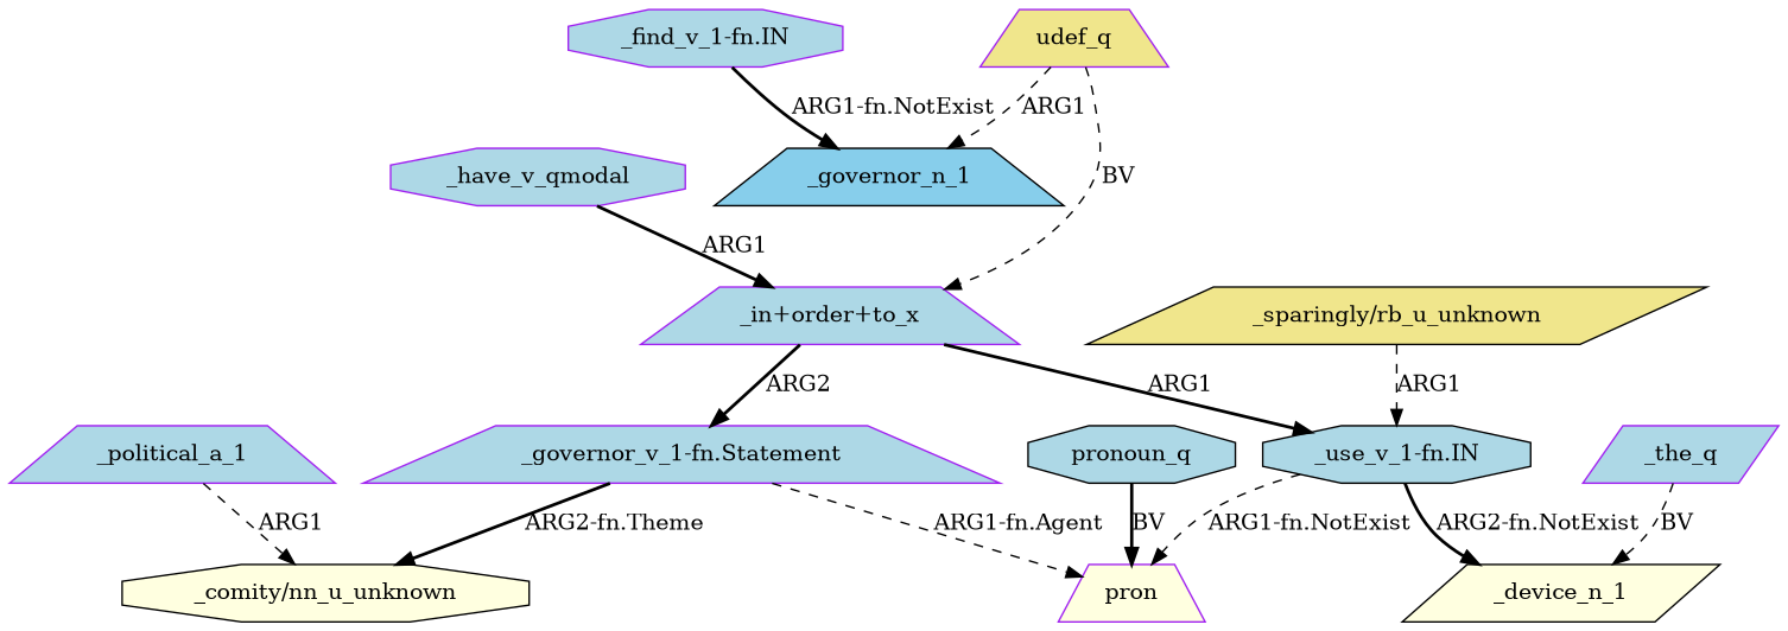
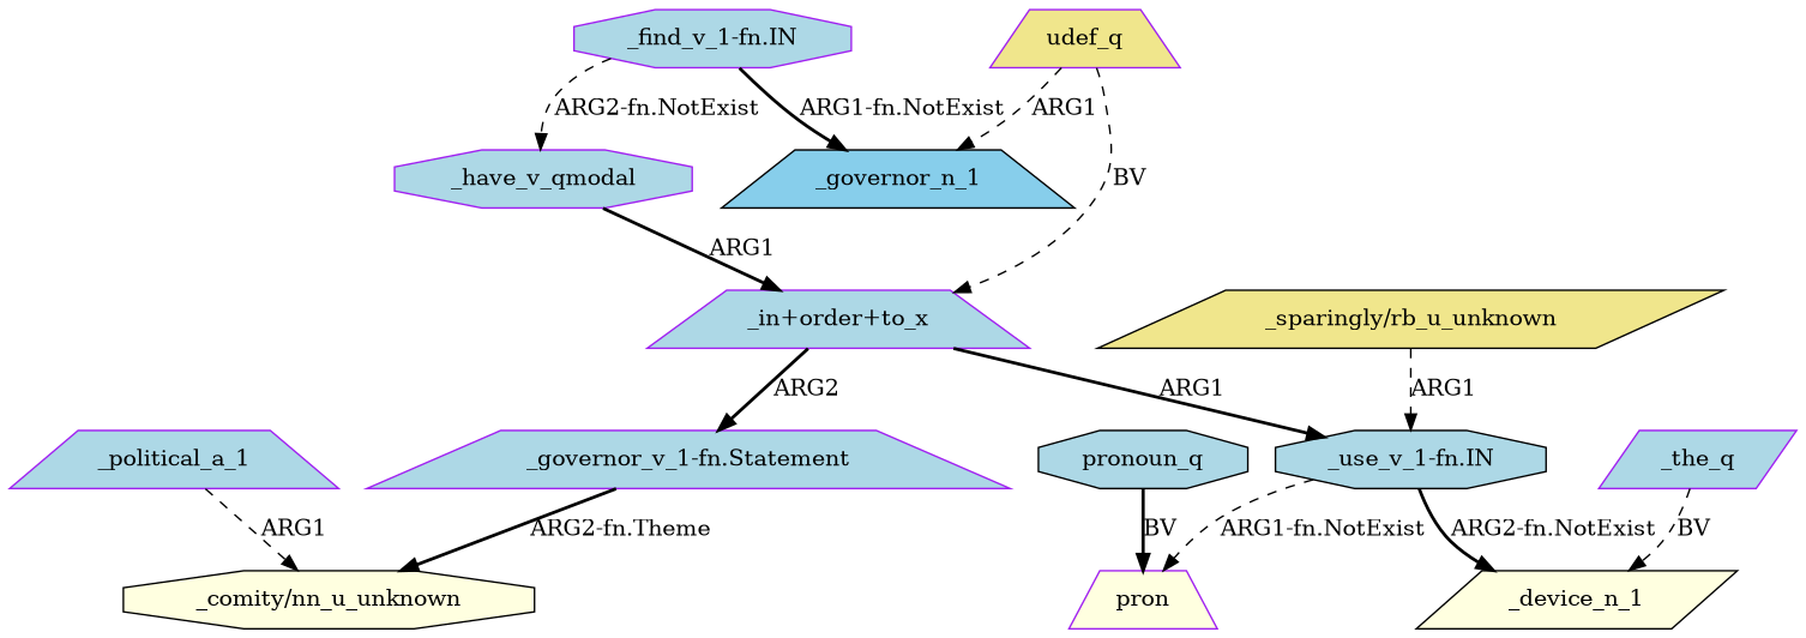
  digraph {
    node [color=purple fillcolor=lightblue shape=trapezium style=filled]
    edge [style=dashed]
    "_sparingly/rb_u_unknown" [color=black fillcolor=khaki shape=parallelogram]
    "_use_v_1-fn.IN" [color=black shape=octagon]
    pron [fillcolor=lightyellow]
    _device_n_1 [color=black fillcolor=lightyellow shape=parallelogram]
    "_find_v_1-fn.IN" [shape=octagon]
    _have_v_qmodal [shape=octagon]
    _governor_n_1 [color=black fillcolor=skyblue]
    "_in+order+to_x"
    n9 [label="_governor_v_1-fn.Statement"]
    udef_q [fillcolor=khaki]
    "_comity/nn_u_unknown" [color=black fillcolor=lightyellow shape=octagon]
    _the_q [shape=parallelogram]
    _political_a_1
    pronoun_q [color=black shape=octagon]
    "_sparingly/rb_u_unknown" -> "_use_v_1-fn.IN" [label=ARG1]
    "_use_v_1-fn.IN" -> pron [label="ARG1-fn.NotExist"]
    "_use_v_1-fn.IN" -> _device_n_1 [label="ARG2-fn.NotExist" style=bold]
+   "_find_v_1-fn.IN" -> _have_v_qmodal [label="ARG2-fn.NotExist"]
    "_find_v_1-fn.IN" -> _governor_n_1 [label="ARG1-fn.NotExist" style=bold]
    _have_v_qmodal -> "_in+order+to_x" [label=ARG1 style=bold]
    "_in+order+to_x" -> "_use_v_1-fn.IN" [label=ARG1 style=bold]
    "_in+order+to_x" -> n9 [label=ARG2 style=bold]
-   n9 -> pron [label="ARG1-fn.Agent"]
    n9 -> "_comity/nn_u_unknown" [label="ARG2-fn.Theme" style=bold]
    udef_q -> _governor_n_1 [label=ARG1]
    udef_q -> "_in+order+to_x" [label=BV]
    _the_q -> _device_n_1 [label=BV]
    _political_a_1 -> "_comity/nn_u_unknown" [label=ARG1]
    pronoun_q -> pron [label=BV style=bold]
  }
